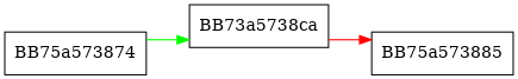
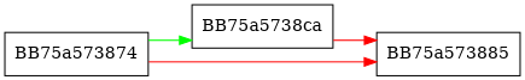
  digraph {
    rankdir=LR
    splines=ortho
    node [shape=box]
    edge [color=red]
    BB75a573874
-   BB75a5738ca [label=BB73a5738ca]
+   BB75a5738ca
    BB75a573885
    BB75a573874 -> BB75a5738ca [color=green]
+   BB75a573874 -> BB75a573885
    BB75a5738ca -> BB75a573885
  }
